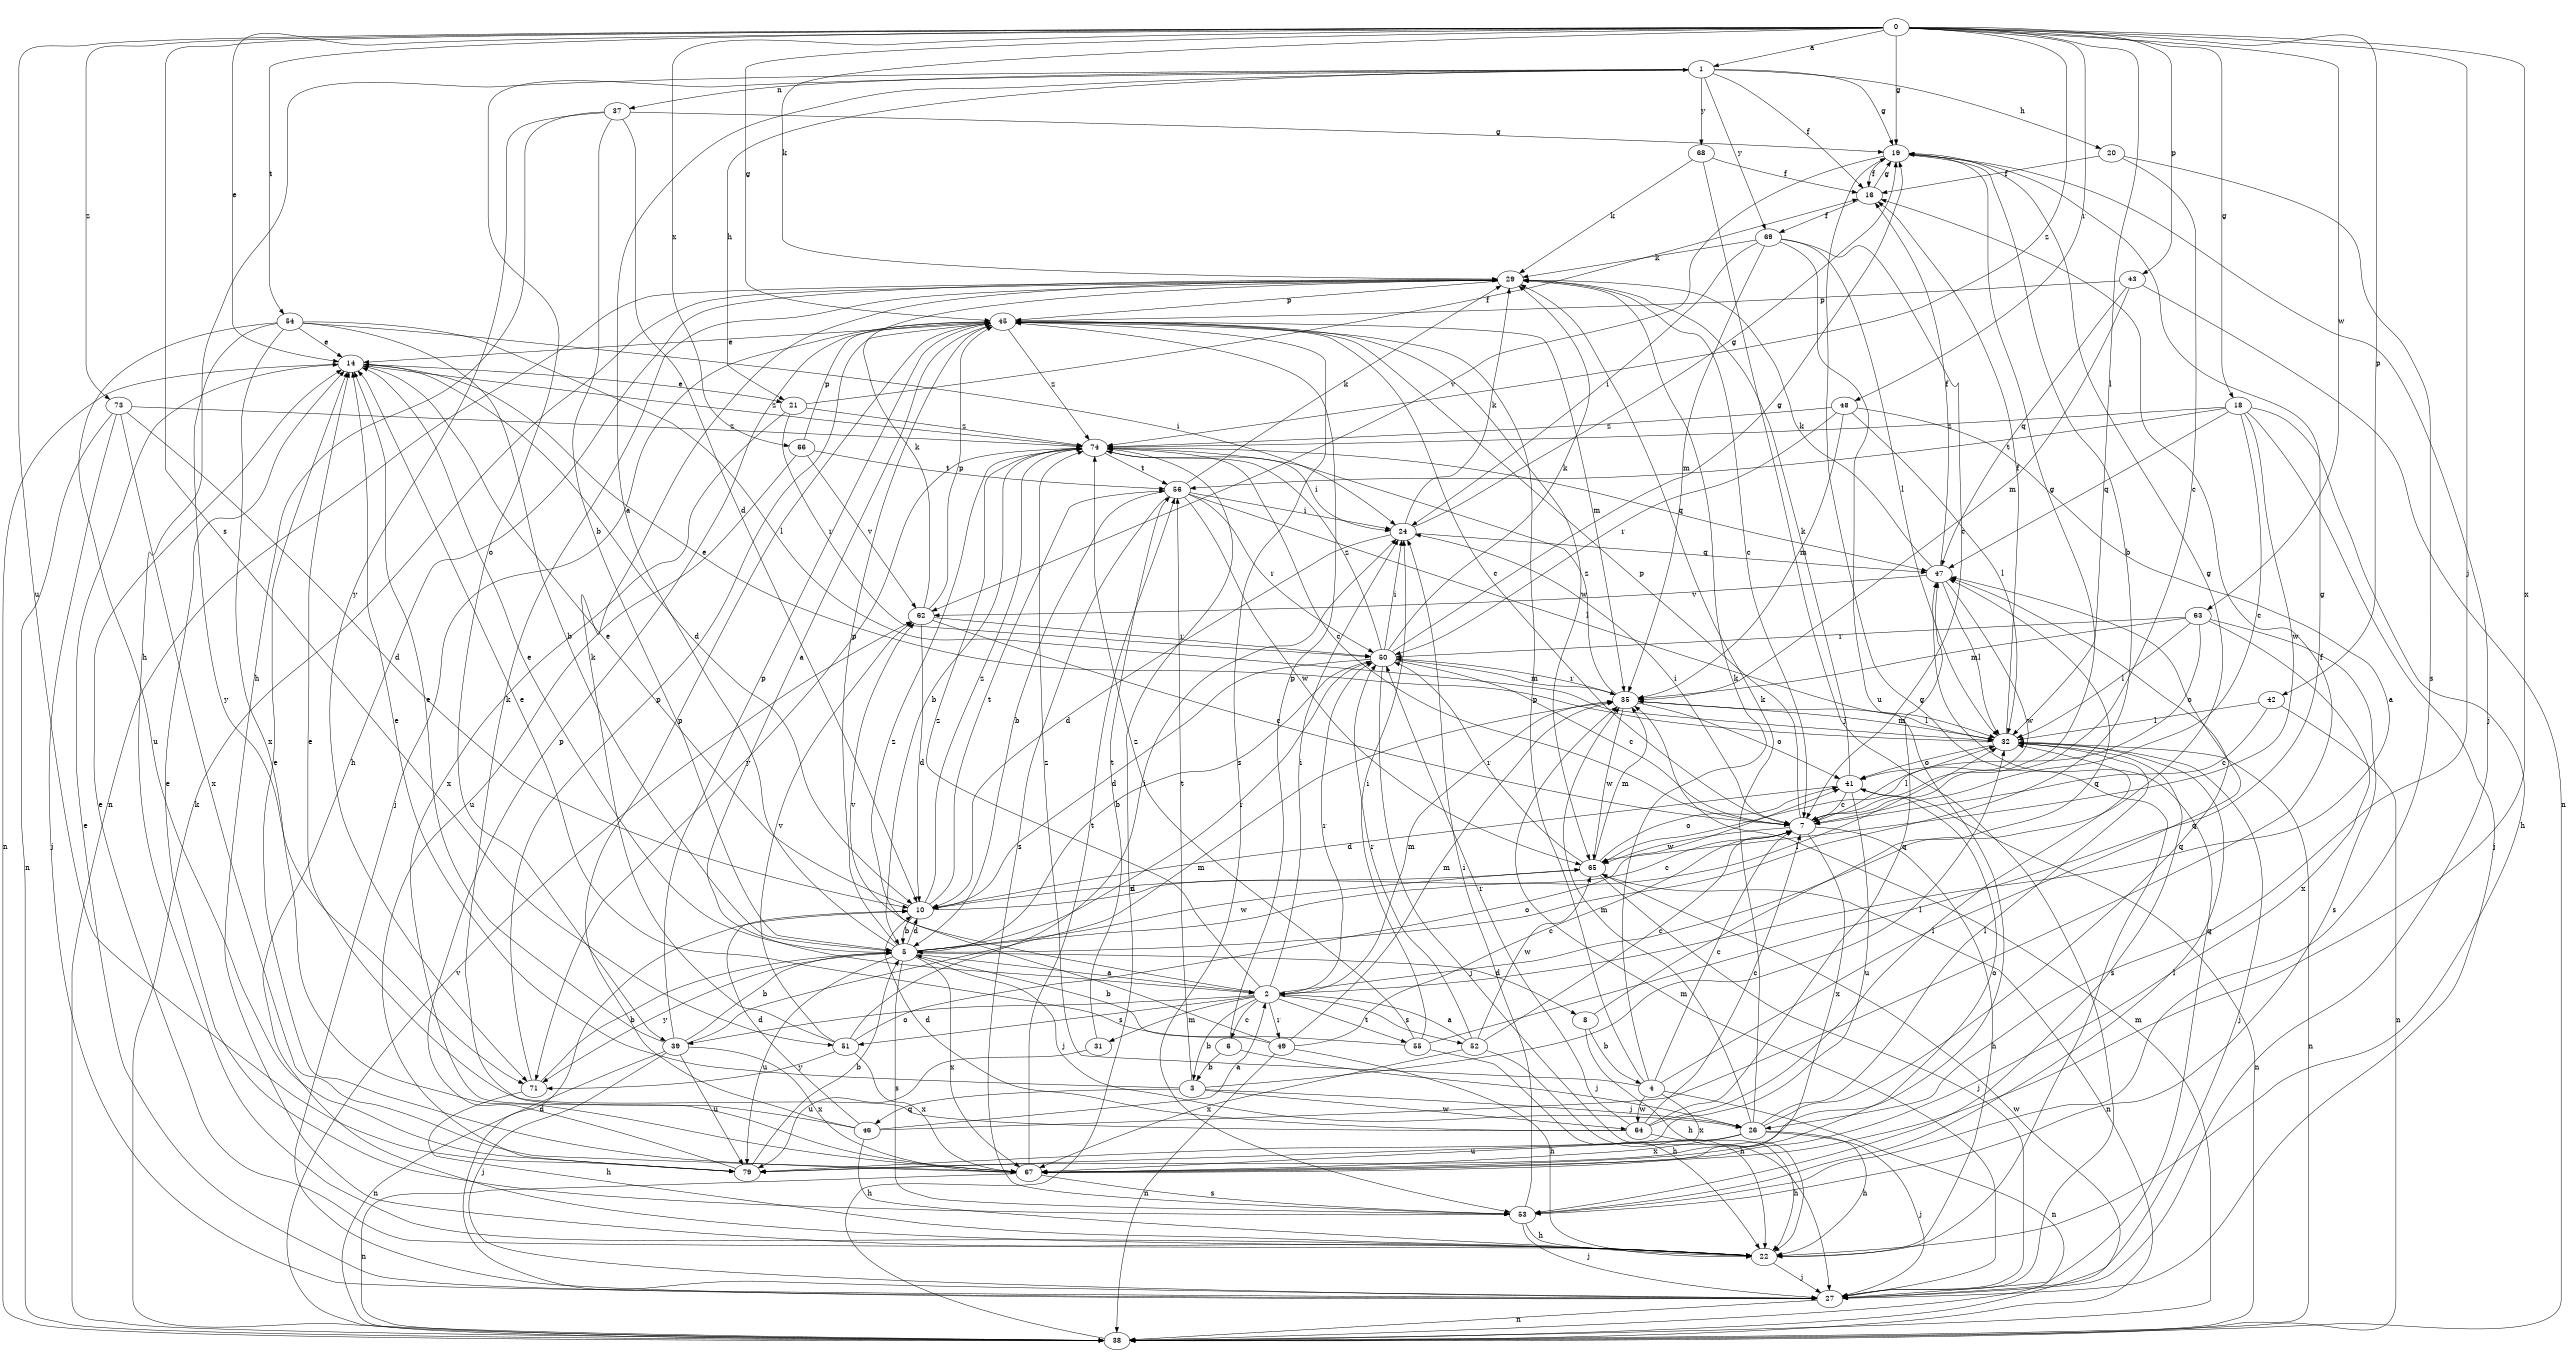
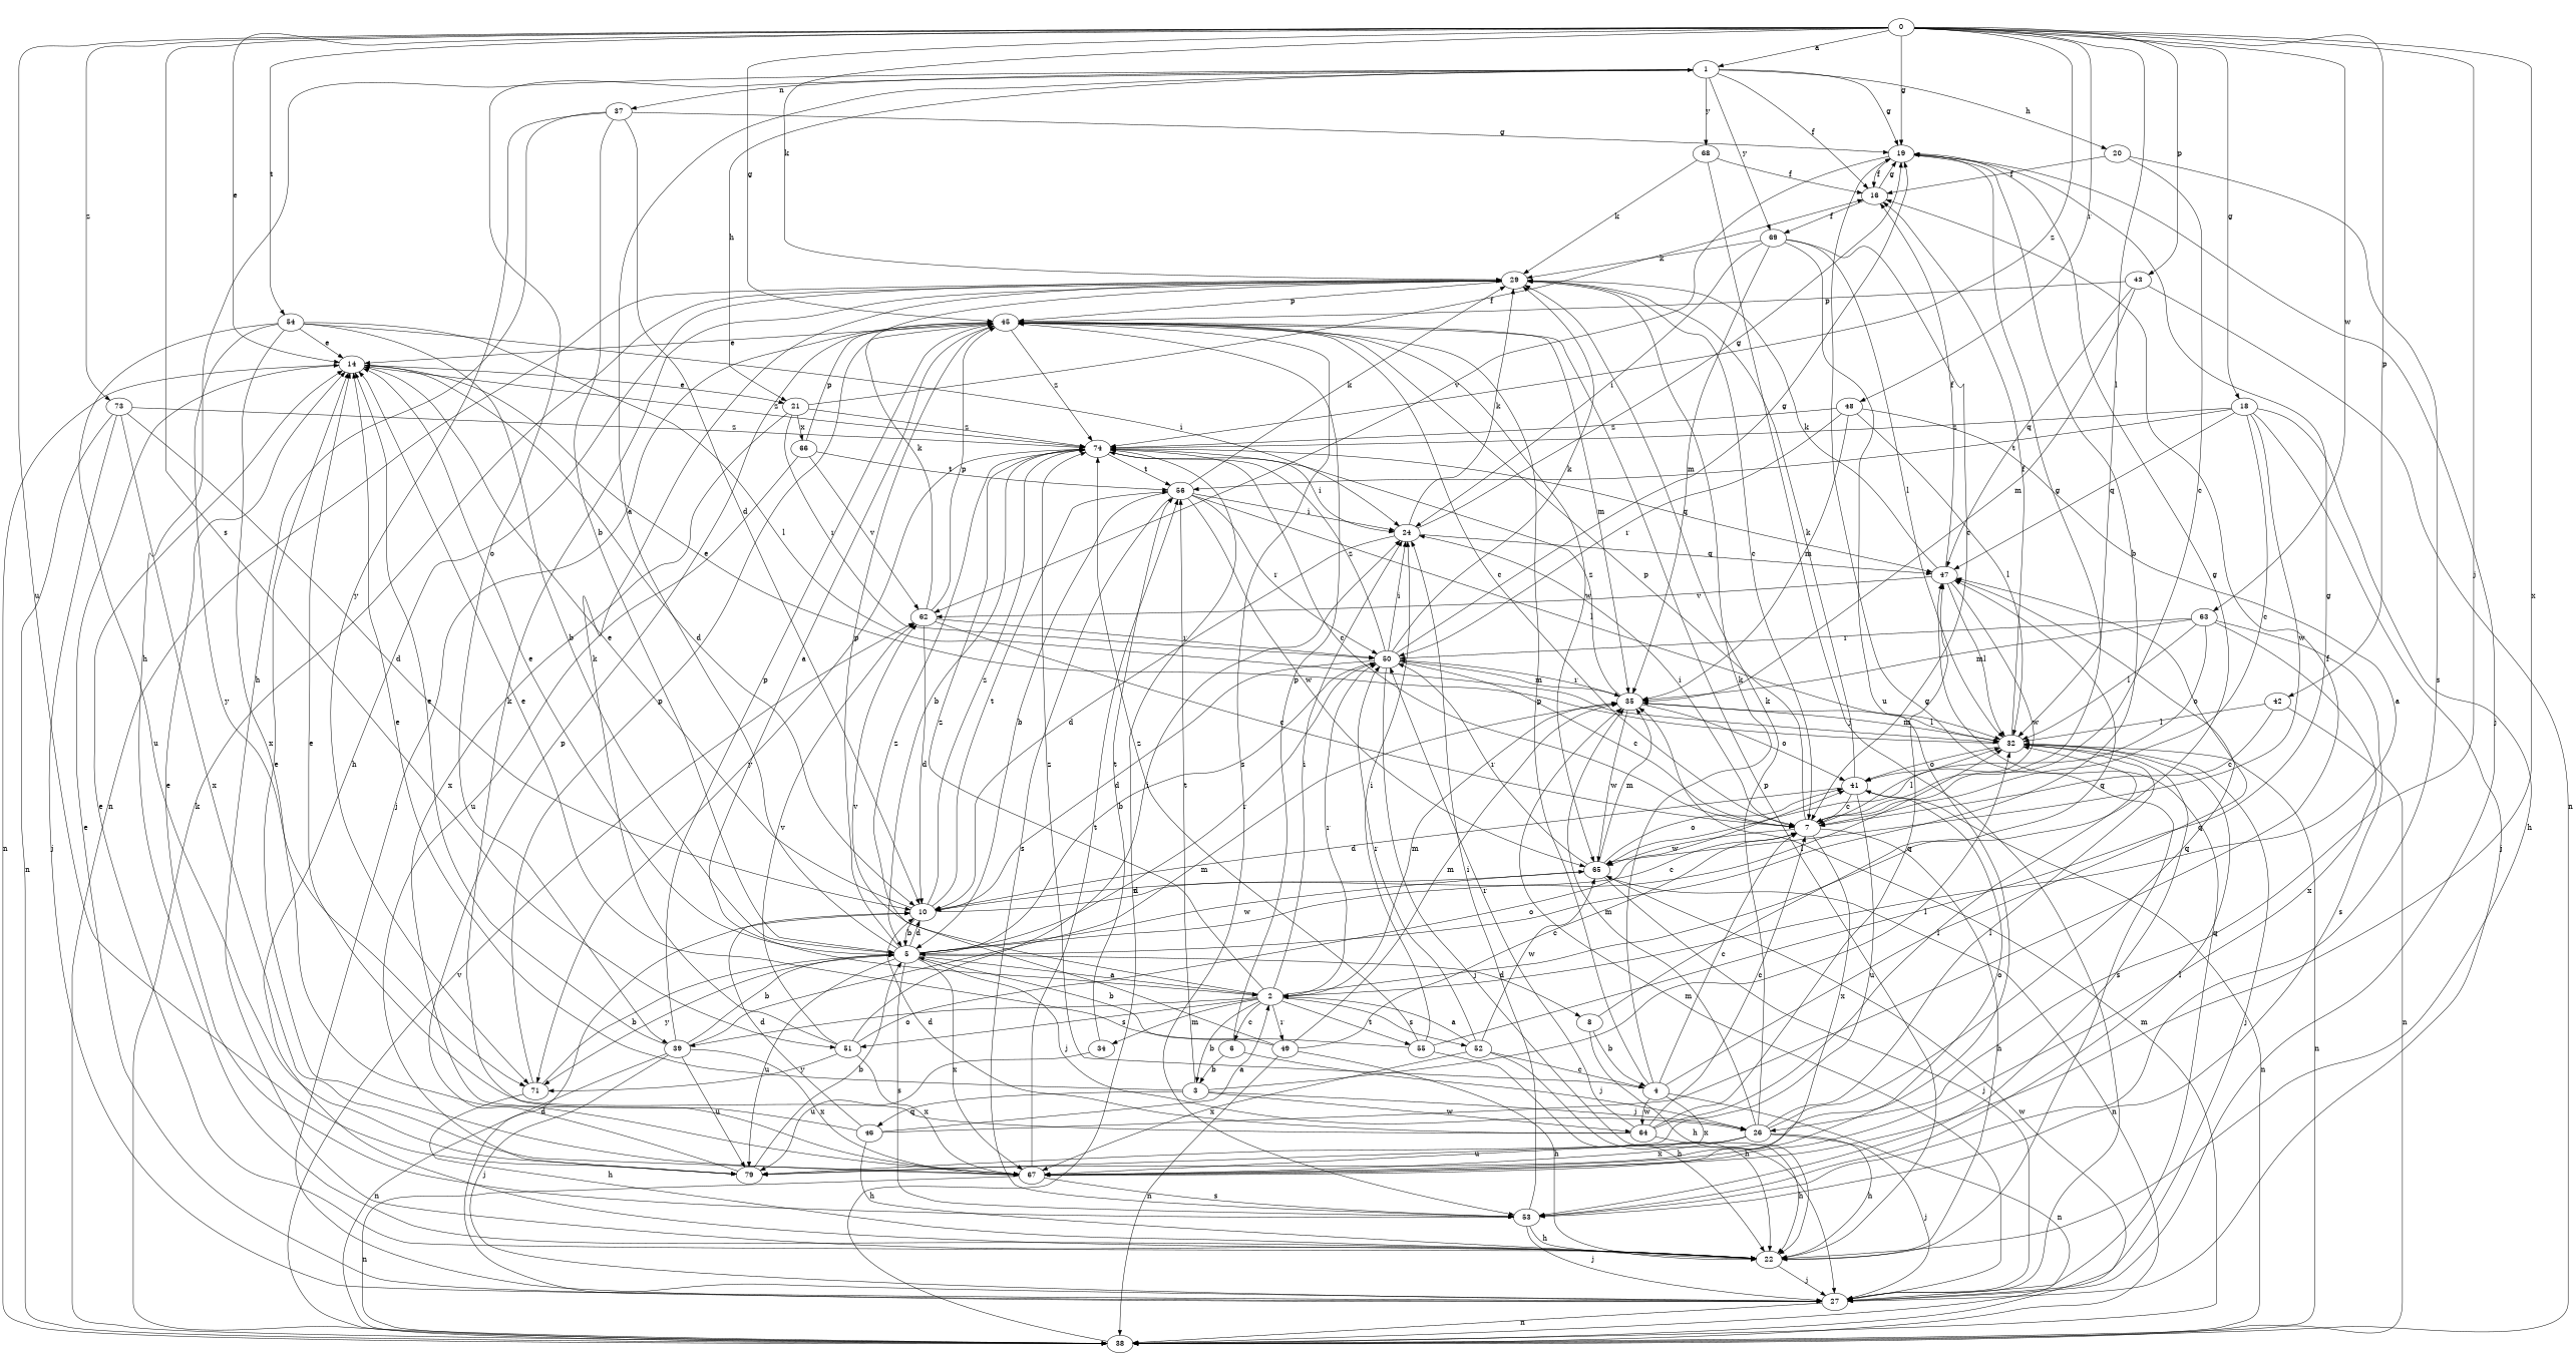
  strict digraph {
    0
    1
    14
    18
    19
    26
    29
    32
    42
    43
    45
    48
    51
    54
    n15 [label=79]
    63
    66
    67
    73
    74
    16
    20
    21
    22
    37
    39
    68
    69
    38
    10
    56
    7
    47
    65
    27
    62
    5
    35
    53
    41
    2
    50
    24
    71
    3
    6
-   34 [label=31]
+   34
    49
    52
    55
    46
    64
    4
    8
    0 -> 1 [label=a]
    0 -> 14 [label=e]
    0 -> 18 [label=g]
    0 -> 19 [label=g]
    0 -> 26 [label=j]
    0 -> 29 [label=k]
    0 -> 32 [label=l]
    0 -> 42 [label=p]
    0 -> 43 [label=p]
    0 -> 45 [label=g]
    0 -> 48 [label=r]
    0 -> 51 [label=s]
    0 -> 54 [label=t]
    0 -> n15 [label=u]
    0 -> 63 [label=w]
-   0 -> 66 [label=x]
+   21 -> 66 [label=x]
    0 -> 67 [label=x]
    0 -> 73 [label=z]
    0 -> 74 [label=z]
    1 -> 19 [label=g]
    1 -> 16 [label=f]
    1 -> 20 [label=h]
    1 -> 21 [label=h]
    1 -> 22 [label=h]
    1 -> 37 [label=n]
    1 -> 39 [label=o]
    1 -> 68 [label=y]
    1 -> 69 [label=y]
    14 -> 74 [label=z]
    14 -> 21 [label=e]
    14 -> 38 [label=n]
    14 -> 10 [label=d]
    18 -> 74 [label=z]
    18 -> 22 [label=h]
    18 -> 56 [label=t]
    18 -> 7 [label=c]
    18 -> 47 [label=q]
    18 -> 65 [label=w]
    18 -> 27 [label=j]
    19 -> 16 [label=f]
    19 -> 27 [label=j]
    19 -> 62 [label=v]
    19 -> 5 [label=b]
    26 -> 29 [label=k]
    26 -> 32 [label=l]
    26 -> n15 [label=u]
    26 -> 67 [label=x]
    26 -> 22 [label=h]
    26 -> 47 [label=q]
    26 -> 27 [label=j]
    26 -> 35 [label=m]
    29 -> 45 [label=p]
    29 -> 22 [label=h]
    29 -> 38 [label=n]
    29 -> 7 [label=c]
    32 -> 14 [label=e]
    32 -> 16 [label=f]
    32 -> 38 [label=n]
    32 -> 27 [label=j]
    32 -> 35 [label=m]
    32 -> 53 [label=s]
    32 -> 41 [label=o]
    42 -> 32 [label=l]
    42 -> 38 [label=n]
    42 -> 7 [label=c]
    43 -> 45 [label=p]
    43 -> 38 [label=n]
    43 -> 47 [label=q]
    43 -> 35 [label=m]
    45 -> 14 [label=e]
    45 -> 74 [label=z]
    45 -> 7 [label=c]
    45 -> 65 [label=w]
    45 -> 27 [label=j]
    45 -> 35 [label=m]
    45 -> 53 [label=s]
    45 -> 2 [label=a]
    48 -> 32 [label=l]
    48 -> 74 [label=z]
    48 -> 35 [label=m]
    48 -> 2 [label=a]
    48 -> 50 [label=r]
    51 -> 29 [label=k]
    51 -> 67 [label=x]
    51 -> 62 [label=v]
    51 -> 41 [label=o]
    51 -> 24 [label=i]
    51 -> 71 [label=y]
    54 -> 14 [label=e]
    54 -> 32 [label=l]
    54 -> n15 [label=u]
    54 -> 67 [label=x]
    54 -> 5 [label=b]
    54 -> 24 [label=i]
    54 -> 71 [label=y]
    n15 -> 45 [label=p]
    n15 -> 5 [label=b]
    63 -> 32 [label=l]
    63 -> 67 [label=x]
    63 -> 35 [label=m]
    63 -> 53 [label=s]
    63 -> 41 [label=o]
    63 -> 50 [label=r]
    66 -> 45 [label=p]
    66 -> n15 [label=u]
    66 -> 56 [label=t]
    66 -> 62 [label=v]
    67 -> 14 [label=e]
    67 -> 38 [label=n]
    67 -> 56 [label=t]
    67 -> 53 [label=s]
    67 -> 41 [label=o]
    73 -> 67 [label=x]
    73 -> 74 [label=z]
    73 -> 38 [label=n]
    73 -> 10 [label=d]
    73 -> 27 [label=j]
    74 -> 56 [label=t]
    74 -> 7 [label=c]
    74 -> 47 [label=q]
    74 -> 5 [label=b]
    74 -> 24 [label=i]
    74 -> 71 [label=y]
    16 -> 19 [label=g]
    16 -> 69 [label=f]
    20 -> 16 [label=f]
    20 -> 7 [label=c]
    20 -> 53 [label=s]
    21 -> 67 [label=x]
    21 -> 74 [label=z]
    21 -> 16 [label=f]
    21 -> 50 [label=r]
    22 -> 14 [label=e]
    22 -> 19 [label=g]
    22 -> 27 [label=j]
    37 -> 19 [label=g]
    37 -> 22 [label=h]
    37 -> 10 [label=d]
    37 -> 5 [label=b]
    37 -> 71 [label=y]
    39 -> 14 [label=e]
    39 -> 45 [label=p]
    39 -> n15 [label=u]
    39 -> 67 [label=x]
    39 -> 38 [label=n]
    39 -> 27 [label=j]
    39 -> 5 [label=b]
    39 -> 35 [label=m]
    68 -> 29 [label=k]
    68 -> 16 [label=f]
    68 -> 27 [label=j]
    69 -> 29 [label=k]
    69 -> 32 [label=l]
    69 -> n15 [label=u]
    69 -> 7 [label=c]
    69 -> 35 [label=m]
    69 -> 24 [label=i]
    38 -> 29 [label=k]
    38 -> 74 [label=z]
    38 -> 65 [label=w]
    38 -> 62 [label=v]
    38 -> 35 [label=m]
    10 -> 14 [label=e]
    10 -> 74 [label=z]
    10 -> 56 [label=t]
    10 -> 7 [label=c]
    10 -> 5 [label=b]
    56 -> 29 [label=k]
    56 -> 32 [label=l]
    56 -> 65 [label=w]
    56 -> 5 [label=b]
    56 -> 53 [label=s]
    56 -> 50 [label=r]
    56 -> 24 [label=i]
    7 -> 19 [label=g]
    7 -> 32 [label=l]
    7 -> 45 [label=p]
    7 -> 67 [label=x]
    7 -> 22 [label=h]
    7 -> 65 [label=w]
    7 -> 24 [label=i]
    47 -> 29 [label=k]
    47 -> 32 [label=l]
    47 -> 16 [label=f]
    47 -> 65 [label=w]
    47 -> 62 [label=v]
    65 -> 38 [label=n]
    65 -> 10 [label=d]
    65 -> 27 [label=j]
    65 -> 35 [label=m]
    65 -> 41 [label=o]
    65 -> 50 [label=r]
    27 -> 14 [label=e]
    27 -> 38 [label=n]
    27 -> 10 [label=d]
    27 -> 47 [label=q]
    27 -> 35 [label=m]
    62 -> 29 [label=k]
    62 -> 45 [label=p]
    62 -> 10 [label=d]
    62 -> 7 [label=c]
    62 -> 50 [label=r]
    5 -> 1 [label=a]
    5 -> 14 [label=e]
    5 -> 26 [label=j]
    5 -> 32 [label=l]
    5 -> 45 [label=p]
    5 -> n15 [label=u]
    5 -> 67 [label=x]
    5 -> 10 [label=d]
    5 -> 65 [label=w]
    5 -> 53 [label=s]
    5 -> 2 [label=a]
    5 -> 50 [label=r]
    5 -> 71 [label=y]
    5 -> 8 [label=d]
    35 -> 32 [label=l]
    35 -> 74 [label=z]
    35 -> 65 [label=w]
    35 -> 41 [label=o]
    35 -> 50 [label=r]
    53 -> 14 [label=e]
    53 -> 32 [label=l]
    53 -> 22 [label=h]
    53 -> 27 [label=j]
    53 -> 24 [label=i]
    41 -> 29 [label=k]
    41 -> n15 [label=u]
    41 -> 38 [label=n]
    41 -> 10 [label=d]
    41 -> 7 [label=c]
    2 -> 19 [label=g]
    2 -> 51 [label=s]
    2 -> 74 [label=z]
    2 -> 39 [label=o]
    2 -> 62 [label=v]
    2 -> 35 [label=m]
    2 -> 50 [label=r]
    2 -> 24 [label=i]
    2 -> 3 [label=b]
    2 -> 6 [label=c]
    2 -> 34 [label=m]
    2 -> 49 [label=r]
    2 -> 52 [label=s]
    2 -> 55 [label=t]
    50 -> 19 [label=g]
    50 -> 29 [label=k]
    50 -> 74 [label=z]
    50 -> 10 [label=d]
    50 -> 7 [label=c]
    50 -> 27 [label=j]
    50 -> 5 [label=b]
    50 -> 35 [label=m]
    50 -> 24 [label=i]
    24 -> 19 [label=g]
    24 -> 29 [label=k]
    24 -> 10 [label=d]
    24 -> 47 [label=q]
    71 -> 45 [label=p]
    71 -> 22 [label=h]
    71 -> 5 [label=b]
    3 -> 14 [label=e]
    3 -> 26 [label=j]
    3 -> 32 [label=l]
    3 -> 56 [label=t]
    3 -> 46 [label=q]
    3 -> 64 [label=w]
    6 -> 26 [label=j]
    6 -> 45 [label=p]
    6 -> 3 [label=b]
    34 -> n15 [label=u]
    34 -> 56 [label=t]
    49 -> 74 [label=z]
    49 -> 22 [label=h]
    49 -> 38 [label=n]
    49 -> 7 [label=c]
    49 -> 5 [label=b]
    49 -> 35 [label=m]
    52 -> 67 [label=x]
    52 -> 22 [label=h]
-   52 -> 7 [label=c]
+   52 -> 4 [label=c]
    52 -> 65 [label=w]
    52 -> 2 [label=a]
    52 -> 50 [label=r]
    55 -> 14 [label=e]
    55 -> 19 [label=g]
    55 -> 74 [label=z]
    55 -> 22 [label=h]
    55 -> 24 [label=i]
    46 -> 29 [label=k]
-   46 -> 45 [label=p]
+   22 -> 45 [label=p]
    46 -> 16 [label=f]
    46 -> 22 [label=h]
    46 -> 10 [label=d]
    46 -> 2 [label=a]
    64 -> 14 [label=e]
    64 -> 32 [label=l]
    64 -> 22 [label=h]
    64 -> 10 [label=d]
    64 -> 7 [label=c]
    64 -> 47 [label=q]
    64 -> 50 [label=r]
    4 -> 29 [label=k]
    4 -> 45 [label=p]
    4 -> 67 [label=x]
    4 -> 74 [label=z]
    4 -> 38 [label=n]
    4 -> 7 [label=c]
    4 -> 47 [label=q]
    4 -> 64 [label=w]
    8 -> 22 [label=h]
    8 -> 47 [label=q]
    8 -> 4 [label=b]
  }
